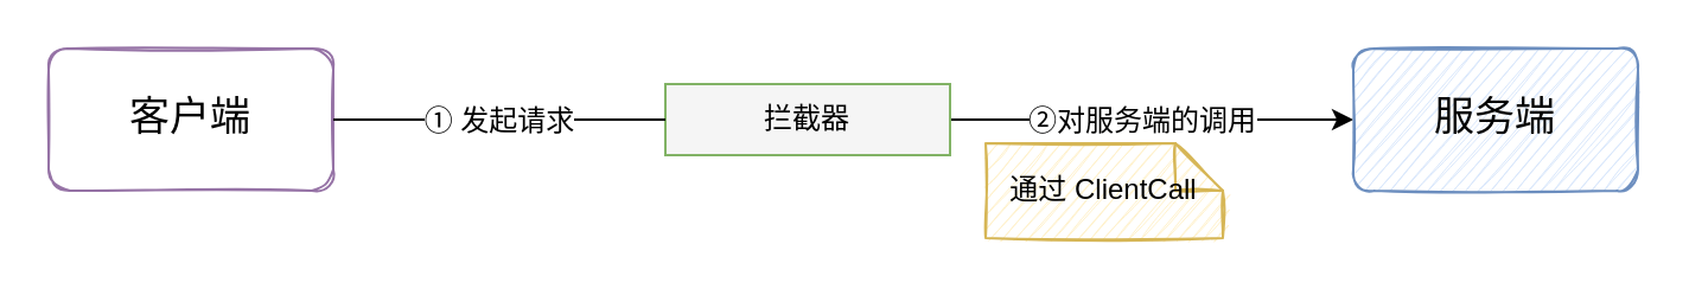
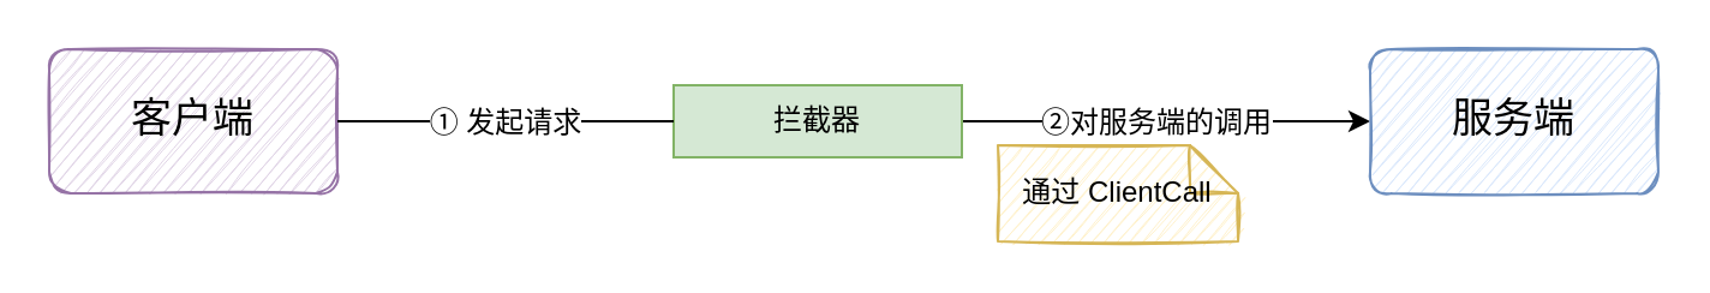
  <mxCell id="0" />
  <mxCell id="1" parent="0" />
  <mxCell id="2" style="edgeStyle=orthogonalEdgeStyle;rounded=0;orthogonalLoop=1;jettySize=auto;html=1;entryX=0;entryY=0.5;entryDx=0;entryDy=0;fontSize=17;startArrow=none;" edge="1" parent="1" source="6" target="5"><mxGeometry relative="1" as="geometry" /></mxCell>
  <mxCell id="3" value="②对服务端的调用" style="edgeLabel;html=1;align=center;verticalAlign=middle;resizable=0;points=[];fontSize=12;" vertex="1" connectable="0" parent="2"><mxGeometry x="-0.266" relative="1" as="geometry"><mxPoint x="18" as="offset" /></mxGeometry></mxCell>
- <mxCell id="4" value="&lt;font style=&quot;font-size: 17px&quot;&gt;客户端&lt;/font&gt;" style="rounded=1;whiteSpace=wrap;html=1;fillColor=#ffffff;strokeColor=#9673a6;sketch=1;" vertex="1" parent="1"><mxGeometry x="20" y="20" width="120" height="60" as="geometry" /></mxCell>
+ <mxCell id="4" value="&lt;font style=&quot;font-size: 17px&quot;&gt;客户端&lt;/font&gt;" style="rounded=1;whiteSpace=wrap;html=1;fillColor=#e1d5e7;strokeColor=#9673a6;sketch=1;" vertex="1" parent="1"><mxGeometry x="20" y="20" width="120" height="60" as="geometry" /></mxCell>
  <mxCell id="5" value="&lt;font style=&quot;font-size: 17px&quot;&gt;服务端&lt;/font&gt;" style="rounded=1;whiteSpace=wrap;html=1;fillColor=#dae8fc;strokeColor=#6c8ebf;sketch=1;" vertex="1" parent="1"><mxGeometry x="570" y="20" width="120" height="60" as="geometry" /></mxCell>
- <mxCell id="6" value="拦截器" style="rounded=0;whiteSpace=wrap;html=1;fillColor=#f5f5f5;strokeColor=#82b366;" vertex="1" parent="1"><mxGeometry x="280" y="35" width="120" height="30" as="geometry" /></mxCell>
+ <mxCell id="6" value="拦截器" style="rounded=0;whiteSpace=wrap;html=1;fillColor=#d5e8d4;strokeColor=#82b366;" vertex="1" parent="1"><mxGeometry x="280" y="35" width="120" height="30" as="geometry" /></mxCell>
  <mxCell id="7" value="&lt;font style=&quot;font-size: 12px&quot;&gt;① 发起请求&lt;/font&gt;" style="edgeStyle=orthogonalEdgeStyle;rounded=0;orthogonalLoop=1;jettySize=auto;html=1;entryX=0;entryY=0.5;entryDx=0;entryDy=0;fontSize=17;endArrow=none;" edge="1" parent="1" source="4" target="6"><mxGeometry relative="1" as="geometry"><mxPoint x="160" y="135" as="sourcePoint" /><mxPoint x="540" y="135" as="targetPoint" /></mxGeometry></mxCell>
  <mxCell id="8" value="通过 ClientCall" style="shape=note;size=20;whiteSpace=wrap;html=1;sketch=1;fontSize=12;fillColor=#fff2cc;strokeColor=#d6b656;" vertex="1" parent="1"><mxGeometry x="415" y="60" width="100" height="40" as="geometry" /></mxCell>
